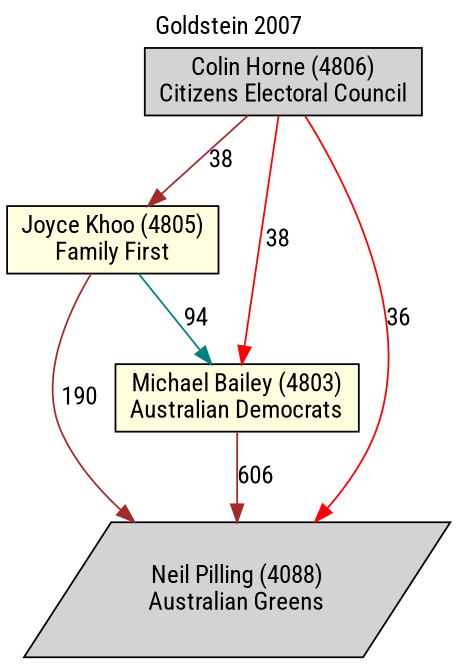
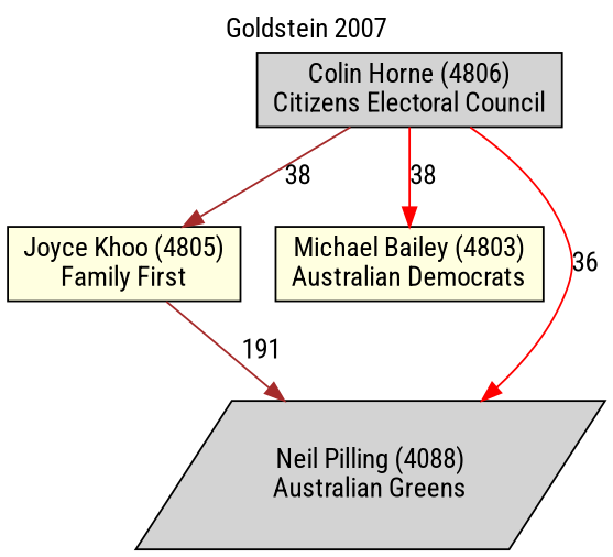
  digraph {
    fontname="Roboto Condensed"
    label="Goldstein 2007"
    labelloc=t
    mclimit=10
    node [fillcolor=lightgrey fontname="Roboto Condensed" shape=box style=filled]
    edge [color=brown fontname="Roboto Condensed"]
    n1 [label="Colin Horne (4806)\nCitizens Electoral Council"]
    n2 [fillcolor=lightyellow label="Joyce Khoo (4805)\nFamily First"]
    n3 [fillcolor=lightyellow label="Michael Bailey (4803)\nAustralian Democrats"]
    n4 [label="Neil Pilling (4088)\nAustralian Greens" shape=parallelogram]
    n1 -> n2 [label=38]
    n1 -> n3 [color=red label=38]
    n1 -> n4 [color=red label=36]
-   n2 -> n3 [color=teal label=94]
-   n2 -> n4 [label=190]
-   n3 -> n4 [label=606]
+   n2 -> n4 [label=191]
  }
